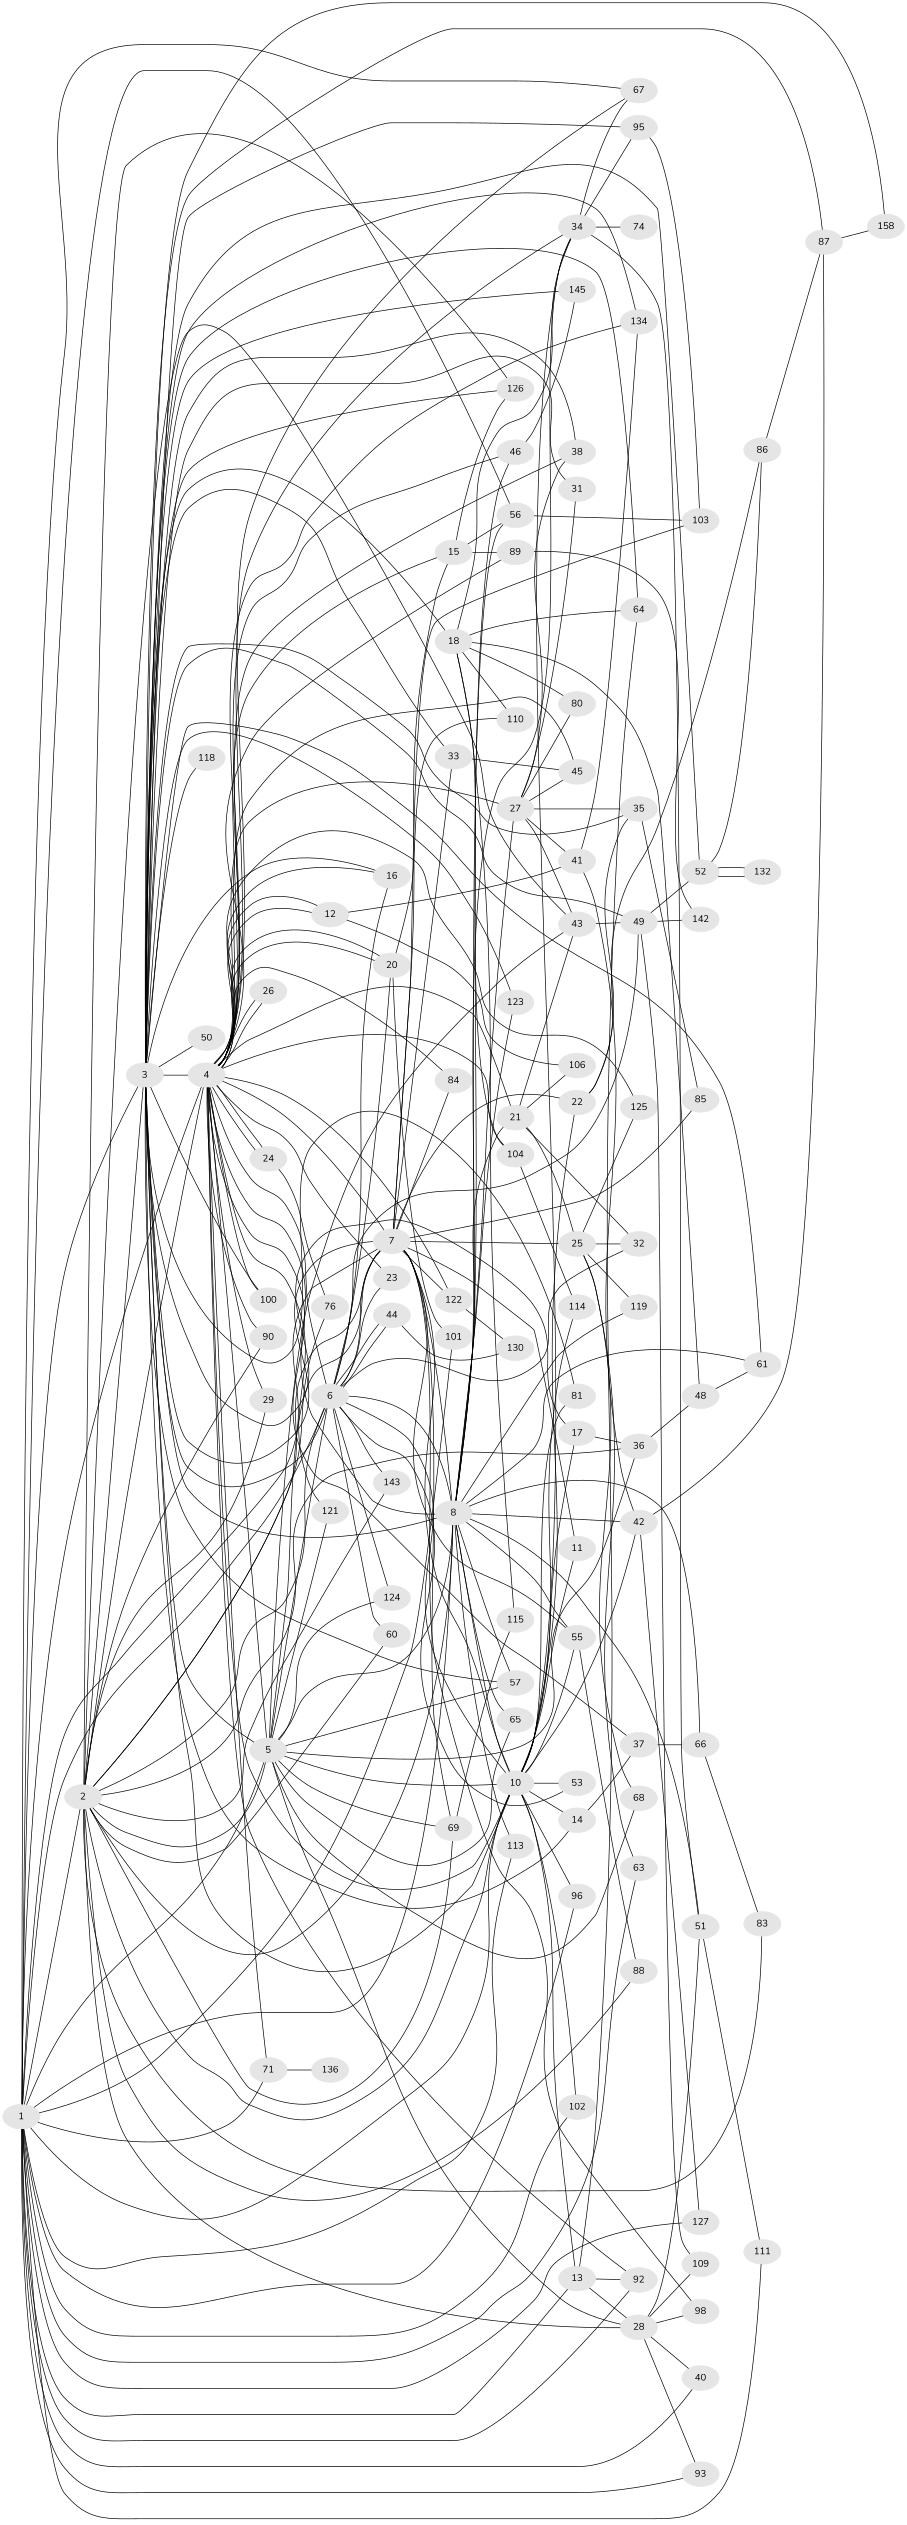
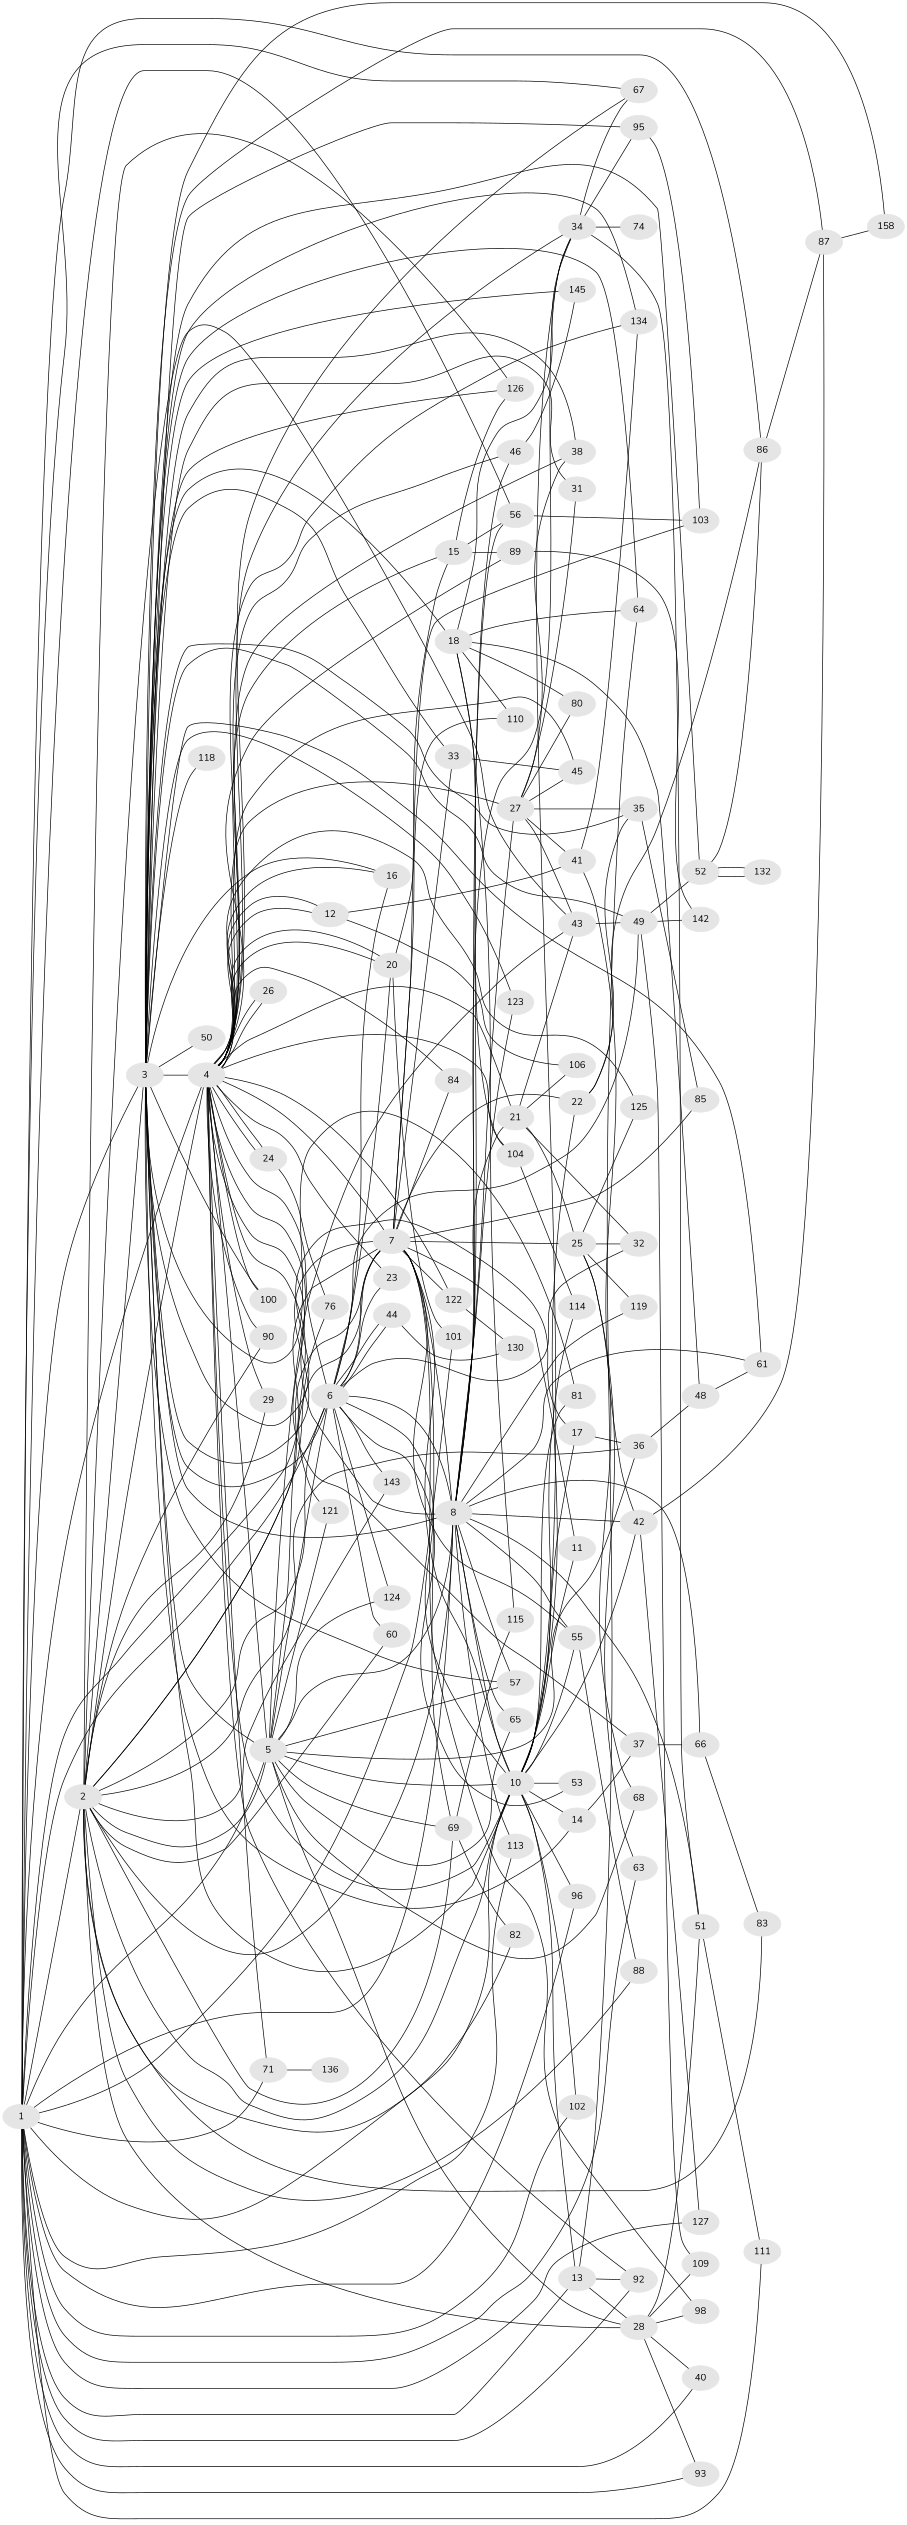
  graph {
    fontname=Nunito
    rankdir=LR
    node [color=gray90 fontname=Nunito style=filled]
    edge [fontname=Nunito]
    1 [super="+116"]
    2 [super="+131"]
    3 [super="+9"]
    4 [super="+19"]
    5 [super="+99"]
    6 [super="+30"]
    7 [super="+47"]
    8 [super="+107"]
    10 [super="+112"]
    13 [super="+144"]
    40
    56 [super="+62"]
    63
    67 [super="+91"]
    71
    86
    92
    93
    96
    101
    102
    111
    113
    127
    28 [super="+73"]
    29
    36 [super="+77"]
    43 [super="+79"]
    60
    69 [super="+94"]
    76
+   82
    83
    88
    90
    126 [super="+141"]
    143
    14
    16 [super="+117"]
    17
    18
    31
    33
    35
    38 [super="+108"]
    49 [super="+128"]
    50
    52 [super="+75"]
    57 [super="+135"]
    61
    64 [super="+70"]
    81
    87 [super="+133"]
    95
    100
    118
    123
    134 [super="+139"]
    n59 [label=158]
    145
    12
    15
    20 [super="+78"]
    21 [super="+72"]
    23 [super="+129"]
    24
    26
    27
    34 [super="+39"]
    37
    45 [super="+54"]
    46
    84
    89
    104
    121
    122
    125
    65
    68
    124
    32
    44
    53
    11
    22 [super="+58"]
    25 [super="+137"]
    55 [super="+59"]
    85
    98
    103 [super="+140"]
    42 [super="+105"]
    51
    66
    119
    114
    136
    109
    48 [super="+120"]
    115
    80
    110
    142
    132
    41
    106
    74
    130
    1 -- 2
    1 -- 3 [weight=2]
    1 -- 4 [weight=2]
    1 -- 5
    1 -- 6
    1 -- 7
    1 -- 8
    1 -- 10
    1 -- 13
    1 -- 40
    1 -- 56
    1 -- 63
    1 -- 67
    1 -- 71
+   1 -- 86
    1 -- 92
    1 -- 93
    1 -- 96
    1 -- 101
    1 -- 102
    1 -- 111
    1 -- 113
    1 -- 127
    2 -- 3 [weight=3]
    2 -- 4
    2 -- 5
    2 -- 6
    2 -- 7
    2 -- 8
    2 -- 10
    2 -- 28
    2 -- 29
    2 -- 36
    2 -- 43
    2 -- 60
    2 -- 69
    2 -- 76
+   2 -- 82
    2 -- 83
    2 -- 88
    2 -- 90
    2 -- 126
    2 -- 143
    3 -- 4 [weight=2]
    3 -- 5 [weight=2]
    3 -- 6 [weight=3]
    3 -- 7 [weight=2]
    3 -- 8 [weight=2]
    3 -- 10 [weight=2]
    3 -- 126
    3 -- 14
    3 -- 16
    3 -- 17
    3 -- 18 [weight=2]
    3 -- 31
    3 -- 33
    3 -- 35
    3 -- 38
    3 -- 49
    3 -- 50
    3 -- 52 [weight=2]
    3 -- 57
    3 -- 61
    3 -- 64
    3 -- 81
    3 -- 87
    3 -- 95
    3 -- 100
    3 -- 118
    3 -- 123
    3 -- 134
    3 -- n59
    3 -- 145
    4 -- 5
    4 -- 6
    4 -- 7
    4 -- 8
    4 -- 10 [weight=2]
    4 -- 67
    4 -- 71
    4 -- 92
    4 -- 29
    4 -- 90
    4 -- 16
    4 -- 38
    4 -- 100
    4 -- 134
    4 -- 12
    4 -- 12
    4 -- 15
    4 -- 20
    4 -- 20
    4 -- 21
    4 -- 23
    4 -- 24
    4 -- 24
    4 -- 26
    4 -- 26
    4 -- 27
    4 -- 34
    4 -- 37
    4 -- 45
    4 -- 46
    4 -- 84
    4 -- 89
    4 -- 104
    4 -- 121
    4 -- 122
    4 -- 125
    5 -- 6
    5 -- 7
    5 -- 8
    5 -- 10
    5 -- 28
    5 -- 36
    5 -- 43
    5 -- 69
    5 -- 57
    5 -- 121
    5 -- 65
    5 -- 68
    5 -- 124
    6 -- 7
    6 -- 8
    6 -- 10
    6 -- 60
    6 -- 143
    6 -- 16
    6 -- 49
    6 -- 20
    6 -- 23 [weight=2]
    6 -- 124
    6 -- 32
    6 -- 44
    6 -- 44
    6 -- 53
    7 -- 8
    7 -- 10
    7 -- 69
    7 -- 33
    7 -- 15 [weight=2]
    7 -- 84
    7 -- 122
    7 -- 11
    7 -- 22
    7 -- 25
    7 -- 55
    7 -- 85
    7 -- 98
    7 -- 103
    8 -- 10
    8 -- 56
    8 -- 113
    8 -- 57
    8 -- 61
    8 -- 123
    8 -- 21
    8 -- 27
    8 -- 34
    8 -- 46
    8 -- 65
    8 -- 55
    8 -- 42
    8 -- 51
    8 -- 66
    8 -- 119
    10 -- 13
    10 -- 96
    10 -- 102
    10 -- 14
    10 -- 17
    10 -- 81
    10 -- 34
    10 -- 53
    10 -- 11
    10 -- 22
    10 -- 55
    10 -- 42
    10 -- 114
    13 -- 92
    13 -- 28
    13 -- 64
    56 -- 103
    71 -- 136
    86 -- 87
    28 -- 40
    28 -- 93
    28 -- 98
    28 -- 51
    28 -- 109
    36 -- 48
    43 -- 49
+   69 -- 82
    69 -- 115
    14 -- 37
    17 -- 36
    18 -- 64
    18 -- 34
    18 -- 104
    18 -- 48
    18 -- 115
    18 -- 80
    18 -- 110
    33 -- 45
    35 -- 85
    49 -- 52
    49 -- 109
    49 -- 142
    52 -- 86
    52 -- 132
    52 -- 132
    87 -- n59
    95 -- 103
    12 -- 41
    12 -- 106
    15 -- 56
    15 -- 126
    15 -- 89
    20 -- 101
    20 -- 110
    21 -- 43
    21 -- 32
    21 -- 25
    21 -- 106
    24 -- 76
    27 -- 43
    27 -- 31
    27 -- 35
    27 -- 38
    27 -- 45
    27 -- 80
    27 -- 41
    34 -- 67
    34 -- 95
    34 -- 51
    34 -- 74
    37 -- 66
    46 -- 145
    89 -- 142
    104 -- 114
    122 -- 130
    44 -- 130
    22 -- 86
    22 -- 35
    25 -- 63
    25 -- 125
    25 -- 68
    25 -- 32
    25 -- 119
    55 -- 88
    42 -- 127
    42 -- 87
    51 -- 111
    66 -- 83
    48 -- 61
    41 -- 134
    41 -- 42
  }
